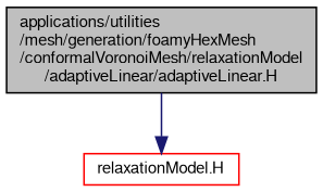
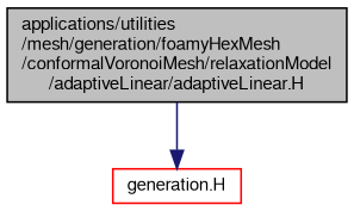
  digraph {
    node [fontname=FreeSans fontsize=10 shape=record]
    n1 [color=black fillcolor=grey75 fontcolor=black height=0.2 label="applications/utilities\l/mesh/generation/foamyHexMesh\l/conformalVoronoiMesh/relaxationModel\l/adaptiveLinear/adaptiveLinear.H" style=filled width=0.4]
-   n2 [color=red height=0.2 label="relaxationModel.H" width=0.4]
+   n2 [color=red height=0.2 label="generation.H" width=0.4]
    n1 -> n2 [color=midnightblue fontname=FreeSans fontsize=10 labelfontname=FreeSans labelfontsize=10 style=solid]
  }
